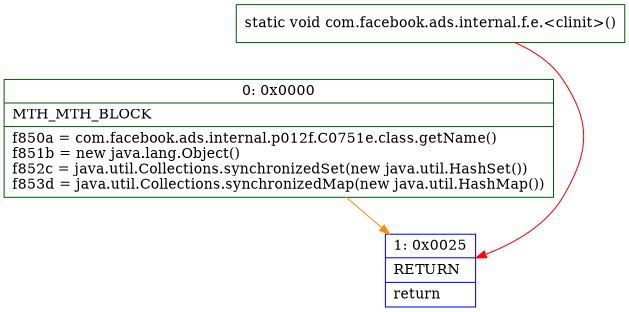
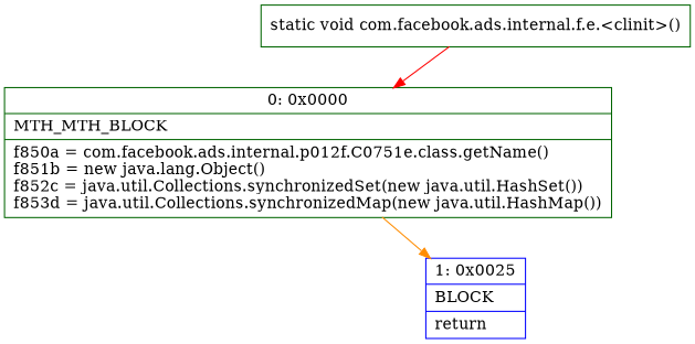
  digraph {
    node [color=darkgreen shape=record]
    n1 [label="{0\:\ 0x0000|MTH_MTH_BLOCK\l|f850a = com.facebook.ads.internal.p012f.C0751e.class.getName()\lf851b = new java.lang.Object()\lf852c = java.util.Collections.synchronizedSet(new java.util.HashSet())\lf853d = java.util.Collections.synchronizedMap(new java.util.HashMap())\l}"]
-   n2 [color=blue label="{1\:\ 0x0025|RETURN\l|return\l}"]
+   n2 [color=blue label="{1\:\ 0x0025|BLOCK\l|return\l}"]
    n3 [label="{static void com.facebook.ads.internal.f.e.\<clinit\>() }"]
    n1 -> n2 [color=darkorange]
-   n3 -> n2 [color=red]
+   n3 -> n1 [color=red]
  }
